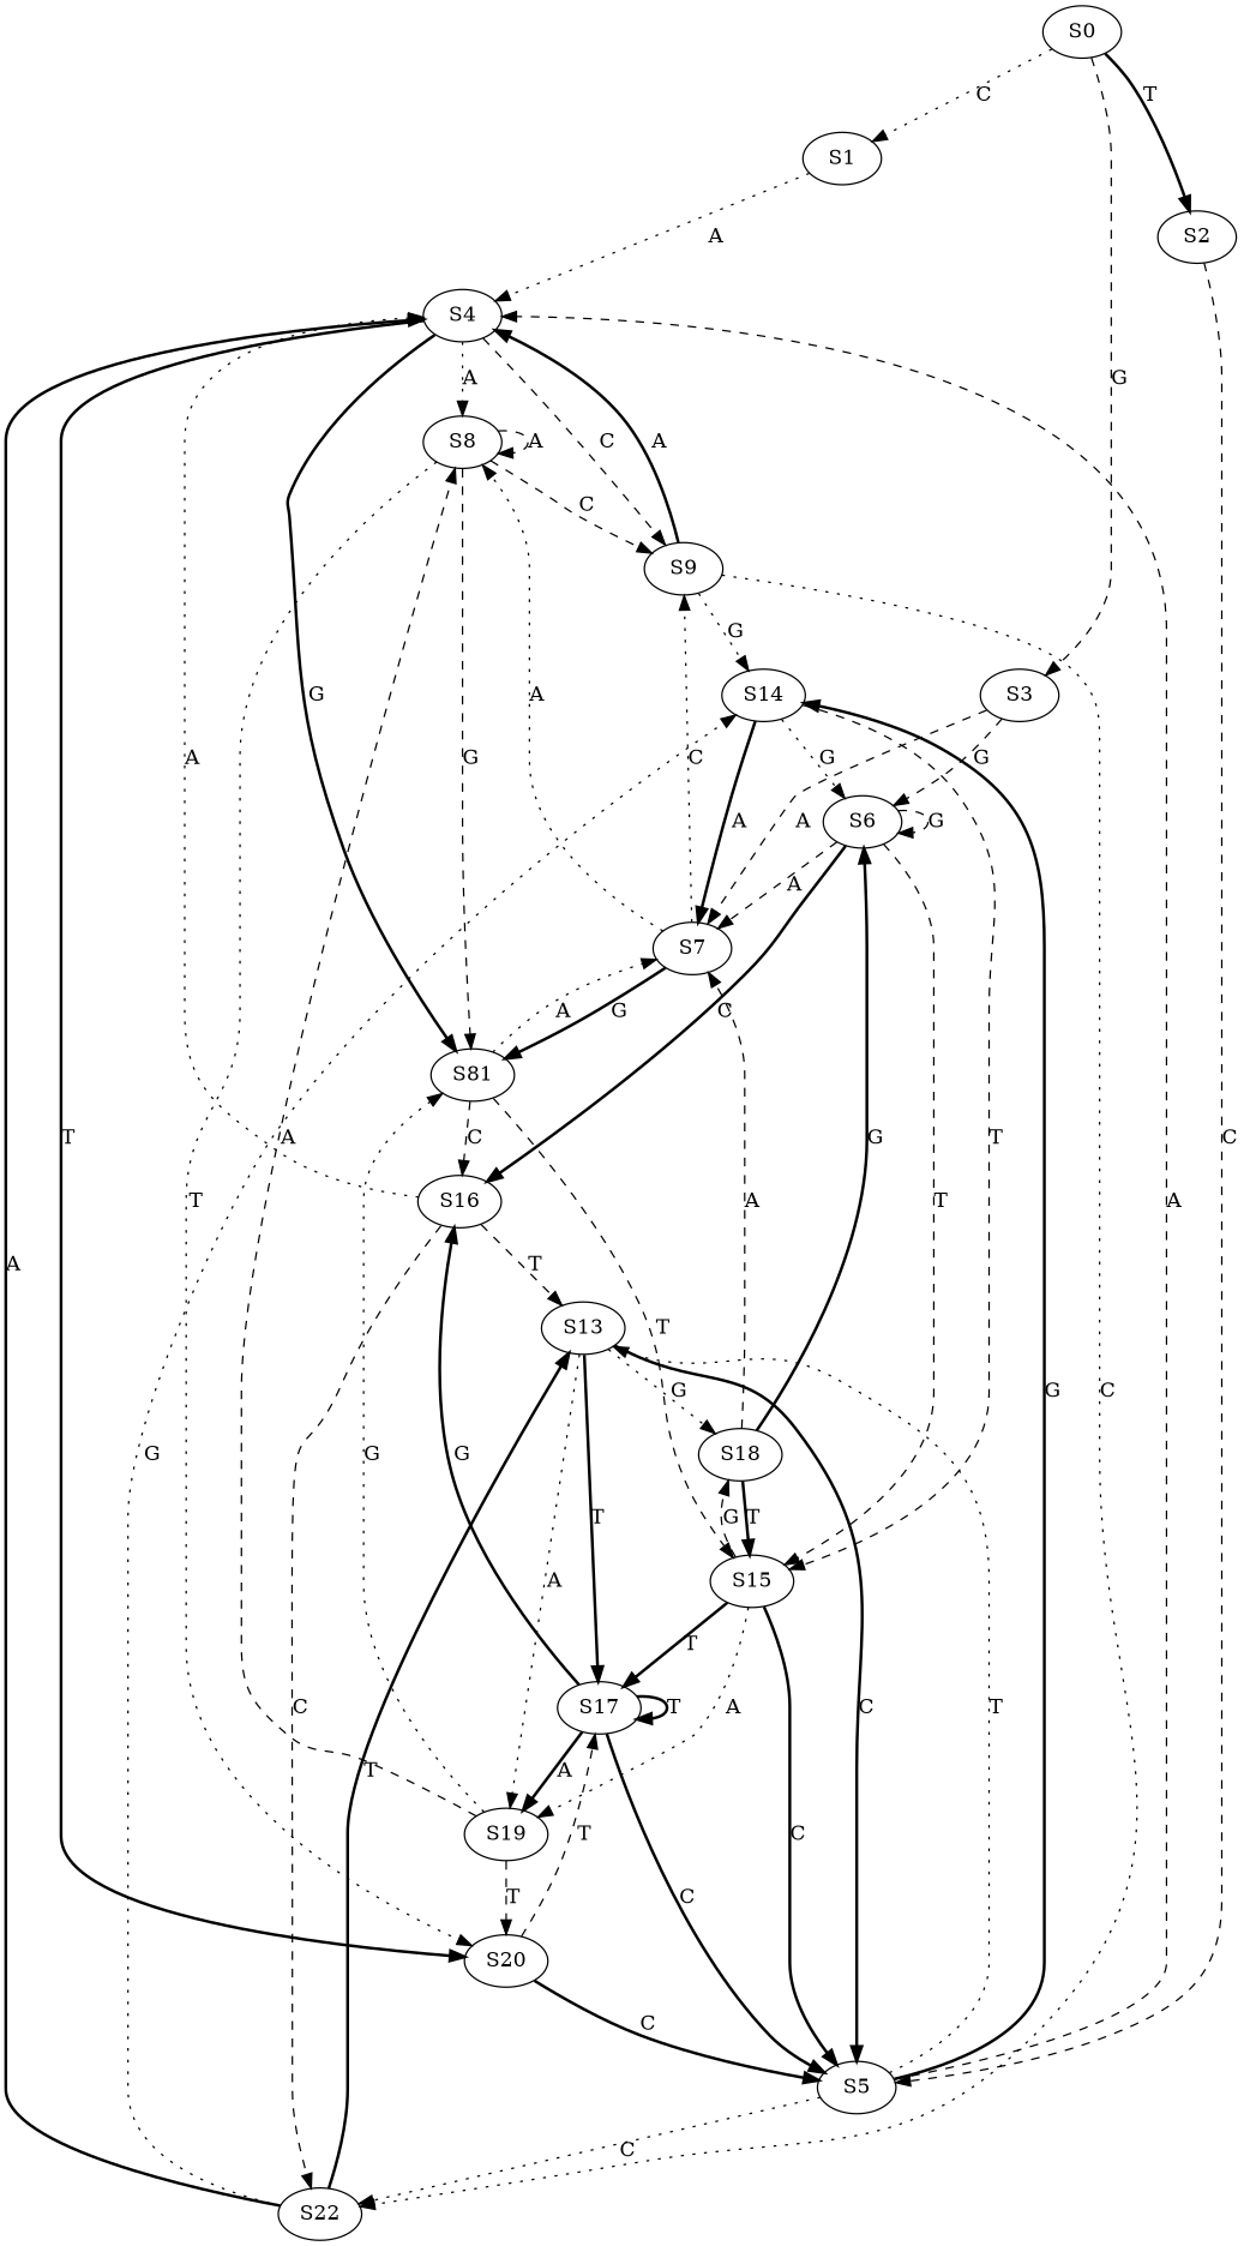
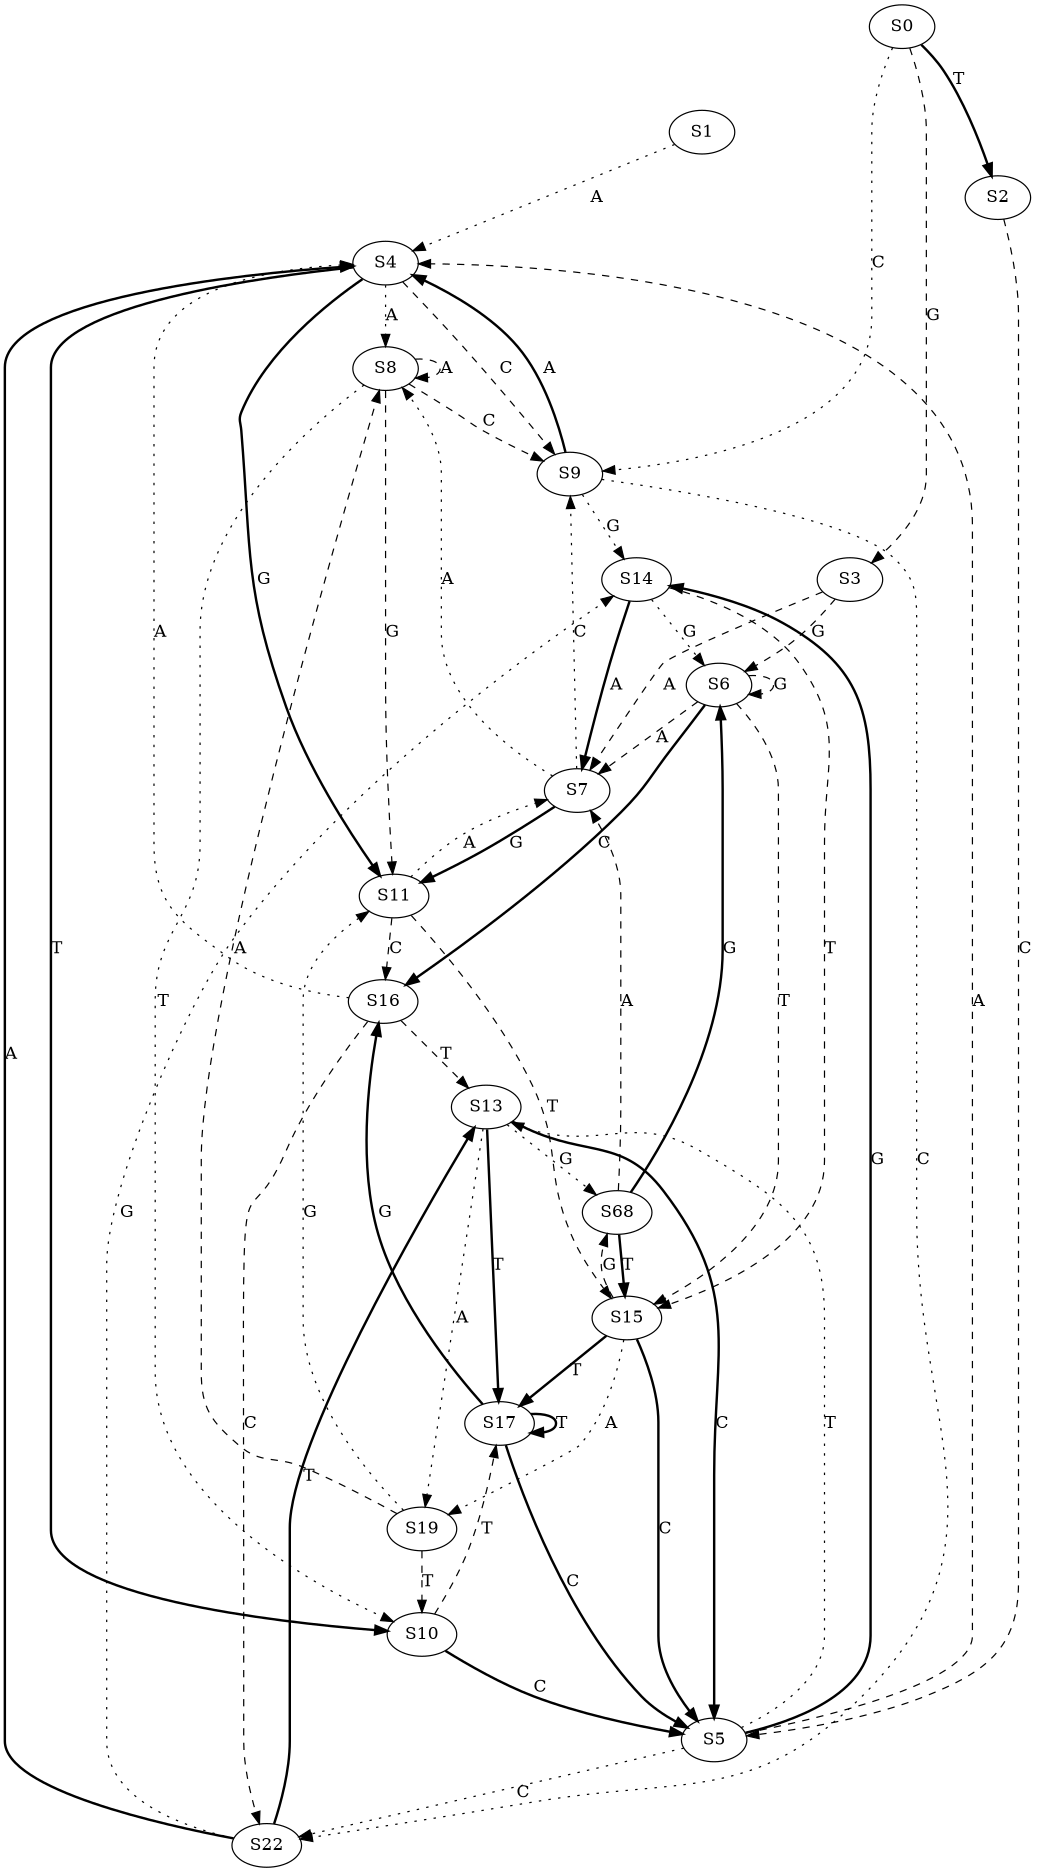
  strict digraph {
    edge [style=dashed]
    S0
    S1
    S2
    S3
    S4
    S5
    S6
    S7
    S8
    S9
-   S10 [label=S20]
-   S11 [label=S81]
+   S10
+   S11
    n13 [label=S22]
    S13
    S14
    S15
    S16
    S17
-   S18
+   S18 [label=S68]
    S19
-   S0 -> S1 [label=C style=dotted]
+   S0 -> S9 [label=C style=dotted]
    S0 -> S2 [label=T style=bold]
    S0 -> S3 [label=G]
    S1 -> S4 [label=A style=dotted]
    S2 -> S5 [label=C]
    S3 -> S6 [label=G]
    S3 -> S7 [label=A]
    S4 -> S8 [label=A style=dotted]
    S4 -> S9 [label=C]
    S4 -> S10 [label=T style=bold]
    S4 -> S11 [label=G style=bold]
    S5 -> S4 [label=A]
    S5 -> n13 [label=C style=dotted]
    S5 -> S13 [label=T style=dotted]
    S5 -> S14 [label=G style=bold]
    S6 -> S6 [label=G]
    S6 -> S7 [label=A]
    S6 -> S15 [label=T]
    S6 -> S16 [label=C style=bold]
    S7 -> S8 [label=A style=dotted]
    S7 -> S9 [label=C style=dotted]
    S7 -> S11 [label=G style=bold]
    S8 -> S8 [label=A]
    S8 -> S9 [label=C]
    S8 -> S10 [label=T style=dotted]
    S8 -> S11 [label=G]
    S9 -> S4 [label=A style=bold]
    S9 -> n13 [label=C style=dotted]
    S9 -> S14 [label=G style=dotted]
    S10 -> S5 [label=C style=bold]
    S10 -> S17 [label=T]
    S11 -> S7 [label=A style=dotted]
    S11 -> S15 [label=T]
    S11 -> S16 [label=C]
    n13 -> S4 [label=A style=bold]
    n13 -> S13 [label=T style=bold]
    n13 -> S14 [label=G style=dotted]
    S13 -> S5 [label=C style=bold]
    S13 -> S17 [label=T style=bold]
    S13 -> S18 [label=G style=dotted]
    S13 -> S19 [label=A style=dotted]
    S14 -> S6 [label=G style=dotted]
    S14 -> S7 [label=A style=bold]
    S14 -> S15 [label=T]
    S15 -> S5 [label=C style=bold]
    S15 -> S17 [label=T style=bold]
    S15 -> S18 [label=G]
    S15 -> S19 [label=A style=dotted]
    S16 -> S4 [label=A style=dotted]
    S16 -> n13 [label=C]
    S16 -> S13 [label=T]
    S17 -> S5 [label=C style=bold]
    S17 -> S16 [label=G style=bold]
    S17 -> S17 [label=T style=bold]
-   S17 -> S19 [label=A style=bold]
    S18 -> S6 [label=G style=bold]
    S18 -> S7 [label=A]
    S18 -> S15 [label=T style=bold]
    S19 -> S8 [label=A]
    S19 -> S10 [label=T]
    S19 -> S11 [label=G style=dotted]
  }
